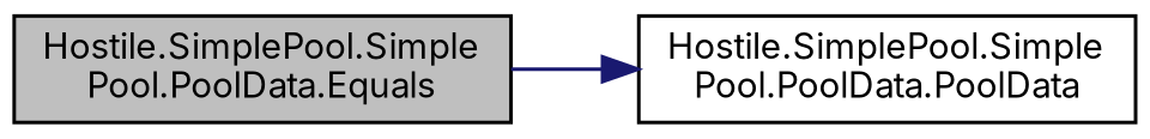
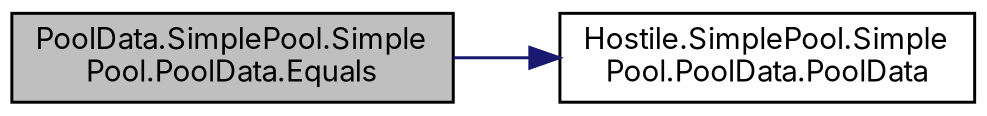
  digraph {
    rankdir=LR
    fontname=Inter
    node [color=black fontname=Inter fontsize=10 shape=record style=filled]
-   n1 [fillcolor=grey75 fontcolor=black height=0.2 label="Hostile.SimplePool.Simple\lPool.PoolData.Equals" width=0.4]
+   n1 [fillcolor=grey75 fontcolor=black height=0.2 label="PoolData.SimplePool.Simple\lPool.PoolData.Equals" width=0.4]
    n2 [fillcolor=white height=0.2 label="Hostile.SimplePool.Simple\lPool.PoolData.PoolData" width=0.4]
    n1 -> n2 [color=midnightblue fontname=Inter fontsize=10 labelfontname=Helvetica labelfontsize=10 style=solid]
  }
